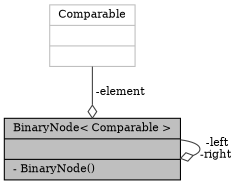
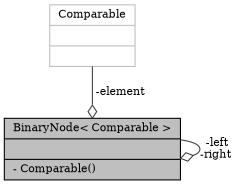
  digraph {
    fontname="DejaVu Serif"
    node [fontname="DejaVu Serif" fontsize=10 shape=record]
    edge [arrowhead=odiamond color=grey25 fontname="DejaVu Serif" fontsize=10 labelfontname=Helvetica labelfontsize=10 style=solid]
-   n1 [color=black fillcolor=grey75 fontcolor=black height=0.2 label="{BinaryNode\< Comparable \>\n||- BinaryNode()\l}" style=filled width=0.4]
+   n1 [color=black fillcolor=grey75 fontcolor=black height=0.2 label="{BinaryNode\< Comparable \>\n||- Comparable()\l}" style=filled width=0.4]
    n2 [color=grey75 height=0.2 label="{Comparable\n||}" width=0.4]
    n1 -> n1 [label=" -left\n-right"]
    n2 -> n1 [label=" -element"]
  }
